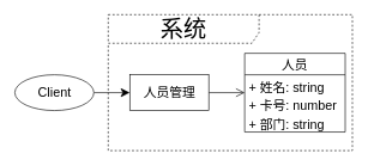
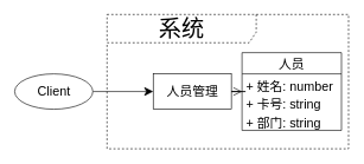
  <mxCell id="0" />
  <mxCell id="1" parent="0" />
  <mxCell id="2" value="&lt;font style=&quot;font-size: 32px&quot;&gt;系统&lt;/font&gt;" style="shape=umlFrame;whiteSpace=wrap;html=1;width=210;height=40;fontSize=32;dashed=1;" parent="1" vertex="1"><mxGeometry x="150" y="20" width="340" height="190" as="geometry" /></mxCell>
  <mxCell id="3" value="人员" style="swimlane;fontStyle=0;childLayout=stackLayout;horizontal=1;startSize=30;fillColor=none;horizontalStack=0;resizeParent=1;resizeParentMax=0;resizeLast=0;collapsible=1;marginBottom=0;fontSize=18;" parent="1" vertex="1"><mxGeometry x="340" y="74" width="140" height="110" as="geometry" /></mxCell>
- <mxCell id="4" value="+ 姓名: string" style="text;strokeColor=none;fillColor=none;align=left;verticalAlign=top;spacingLeft=4;spacingRight=4;overflow=hidden;rotatable=0;points=[[0,0.5],[1,0.5]];portConstraint=eastwest;fontSize=18;" parent="3" vertex="1"><mxGeometry y="30" width="140" height="26" as="geometry" /></mxCell>
- <mxCell id="5" value="+ 卡号: number" style="text;strokeColor=none;fillColor=none;align=left;verticalAlign=top;spacingLeft=4;spacingRight=4;overflow=hidden;rotatable=0;points=[[0,0.5],[1,0.5]];portConstraint=eastwest;fontSize=18;" parent="3" vertex="1"><mxGeometry y="56" width="140" height="26" as="geometry" /></mxCell>
+ <mxCell id="4" value="+ 姓名: number" style="text;strokeColor=none;fillColor=none;align=left;verticalAlign=top;spacingLeft=4;spacingRight=4;overflow=hidden;rotatable=0;points=[[0,0.5],[1,0.5]];portConstraint=eastwest;fontSize=18;" parent="3" vertex="1"><mxGeometry y="30" width="140" height="26" as="geometry" /></mxCell>
+ <mxCell id="5" value="+ 卡号: string" style="text;strokeColor=none;fillColor=none;align=left;verticalAlign=top;spacingLeft=4;spacingRight=4;overflow=hidden;rotatable=0;points=[[0,0.5],[1,0.5]];portConstraint=eastwest;fontSize=18;" parent="3" vertex="1"><mxGeometry y="56" width="140" height="26" as="geometry" /></mxCell>
  <mxCell id="6" value="+ 部门: string" style="text;strokeColor=none;fillColor=none;align=left;verticalAlign=top;spacingLeft=4;spacingRight=4;overflow=hidden;rotatable=0;points=[[0,0.5],[1,0.5]];portConstraint=eastwest;fontSize=18;" parent="3" vertex="1"><mxGeometry y="82" width="140" height="28" as="geometry" /></mxCell>
  <mxCell id="7" style="edgeStyle=orthogonalEdgeStyle;rounded=0;orthogonalLoop=1;jettySize=auto;html=1;endSize=10;startSize=10;endArrow=open;" parent="1" source="8" target="3" edge="1"><mxGeometry relative="1" as="geometry" /></mxCell>
- <mxCell id="8" value="人员管理" style="html=1;fontSize=18;" parent="1" vertex="1"><mxGeometry x="180" y="104" width="110" height="50" as="geometry" /></mxCell>
+ <mxCell id="8" value="人员管理" style="html=1;fontSize=18;" parent="1" vertex="1"><mxGeometry x="215" y="104" width="110" height="50" as="geometry" /></mxCell>
  <mxCell id="9" style="edgeStyle=orthogonalEdgeStyle;rounded=0;orthogonalLoop=1;jettySize=auto;html=1;entryX=0;entryY=0.5;entryDx=0;entryDy=0;endSize=10;startSize=10;" parent="1" source="10" target="8" edge="1"><mxGeometry relative="1" as="geometry" /></mxCell>
  <mxCell id="10" value="Client" style="ellipse;html=1;fontSize=18;" parent="1" vertex="1"><mxGeometry x="20" y="104" width="110" height="50" as="geometry" /></mxCell>
